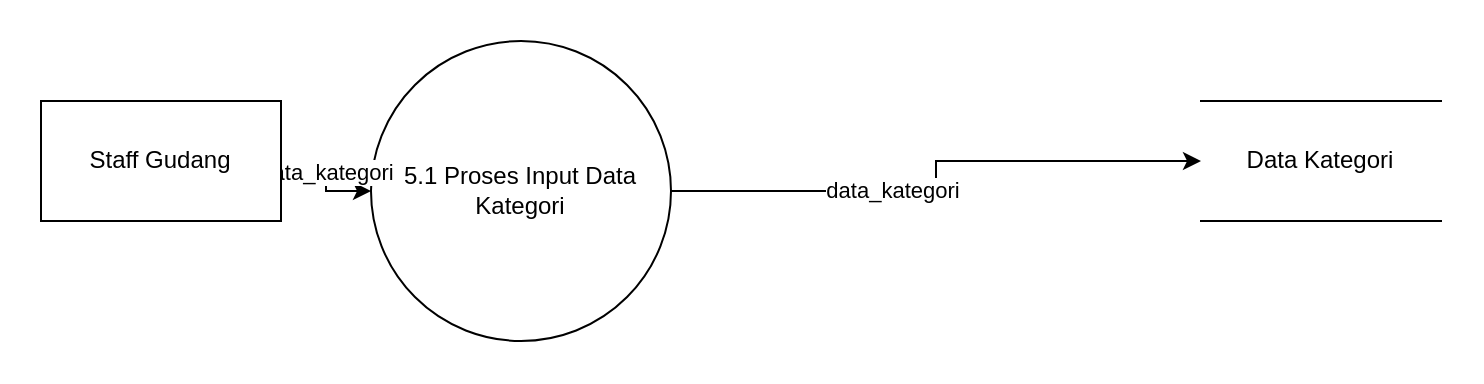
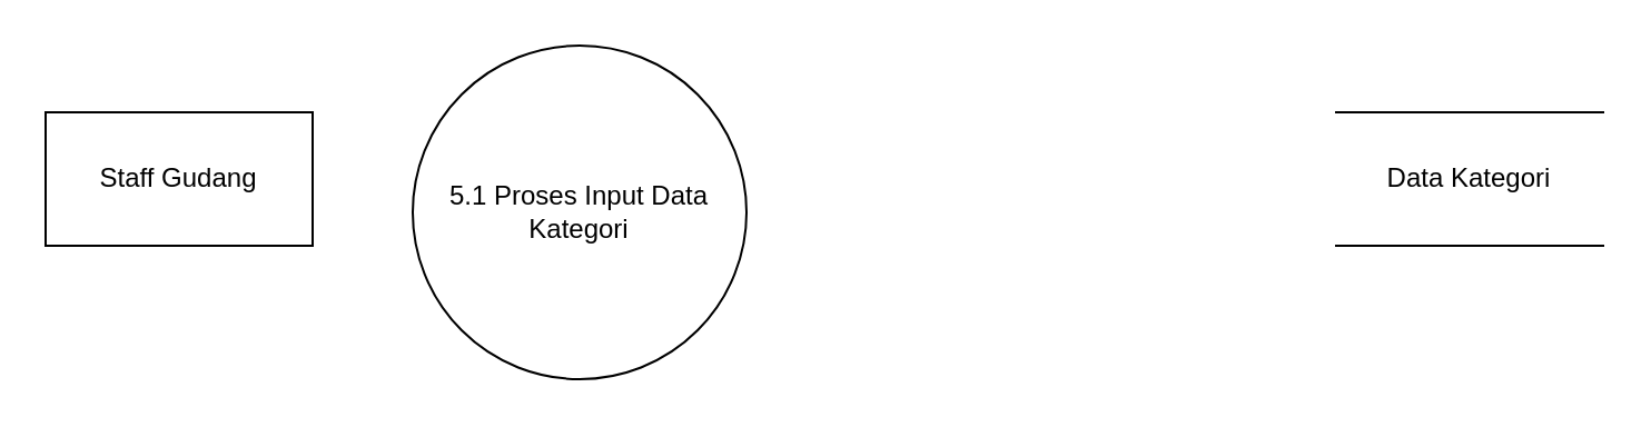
  <mxCell id="0" />
  <mxCell id="1" parent="0" />
- <mxCell id="2" style="edgeStyle=orthogonalEdgeStyle;rounded=0;orthogonalLoop=1;jettySize=auto;html=1;exitX=1;exitY=0.5;exitDx=0;exitDy=0;entryX=0;entryY=0.5;entryDx=0;entryDy=0;" edge="1" parent="1" source="4" target="5"><mxGeometry relative="1" as="geometry" /></mxCell>
- <mxCell id="3" value="data_kategori" style="edgeLabel;html=1;align=center;verticalAlign=middle;resizable=0;points=[];" vertex="1" connectable="0" parent="2"><mxGeometry x="-0.212" y="1" relative="1" as="geometry"><mxPoint as="offset" /></mxGeometry></mxCell>
  <mxCell id="4" value="5.1 Proses Input Data Kategori" style="ellipse;whiteSpace=wrap;html=1;aspect=fixed;" vertex="1" parent="1"><mxGeometry x="185" y="20" width="150" height="150" as="geometry" /></mxCell>
  <mxCell id="5" value="Data Kategori" style="shape=partialRectangle;whiteSpace=wrap;html=1;left=0;right=0;fillColor=none;" vertex="1" parent="1"><mxGeometry x="600" y="50" width="120" height="60" as="geometry" /></mxCell>
- <mxCell id="6" style="edgeStyle=orthogonalEdgeStyle;rounded=0;orthogonalLoop=1;jettySize=auto;html=1;exitX=1;exitY=0.5;exitDx=0;exitDy=0;entryX=0;entryY=0.5;entryDx=0;entryDy=0;" edge="1" parent="1" source="8" target="4"><mxGeometry relative="1" as="geometry" /></mxCell>
- <mxCell id="7" value="data_kategori" style="edgeLabel;html=1;align=center;verticalAlign=middle;resizable=0;points=[];" vertex="1" connectable="0" parent="6"><mxGeometry x="-0.067" relative="1" as="geometry"><mxPoint as="offset" /></mxGeometry></mxCell>
  <mxCell id="8" value="Staff Gudang" style="rounded=0;whiteSpace=wrap;html=1;" vertex="1" parent="1"><mxGeometry x="20" y="50" width="120" height="60" as="geometry" /></mxCell>
